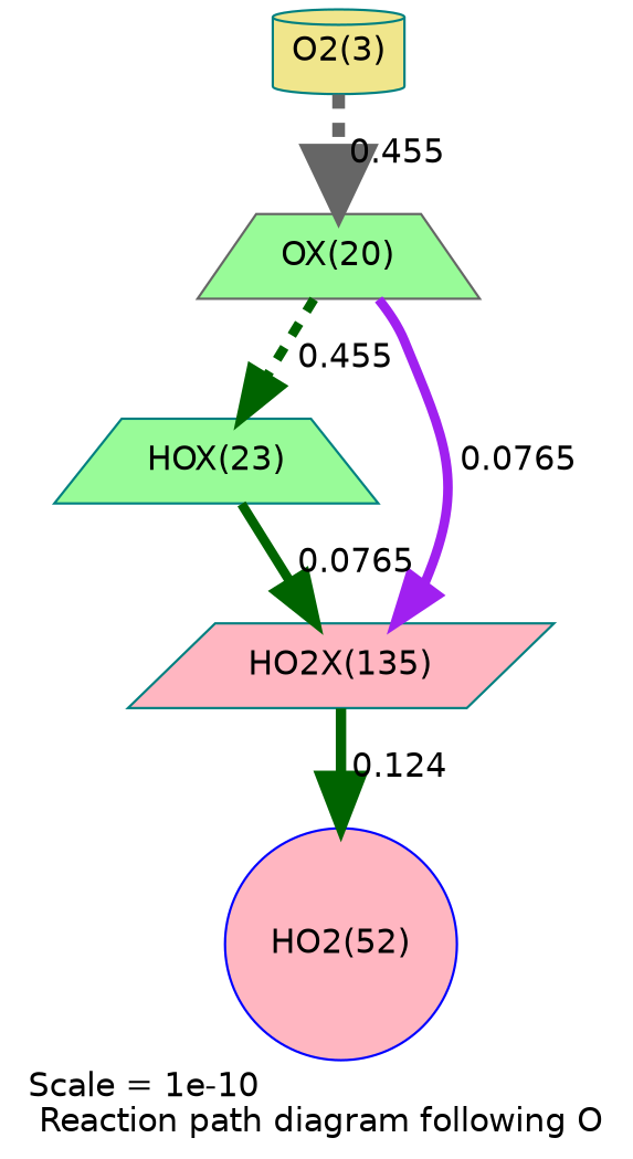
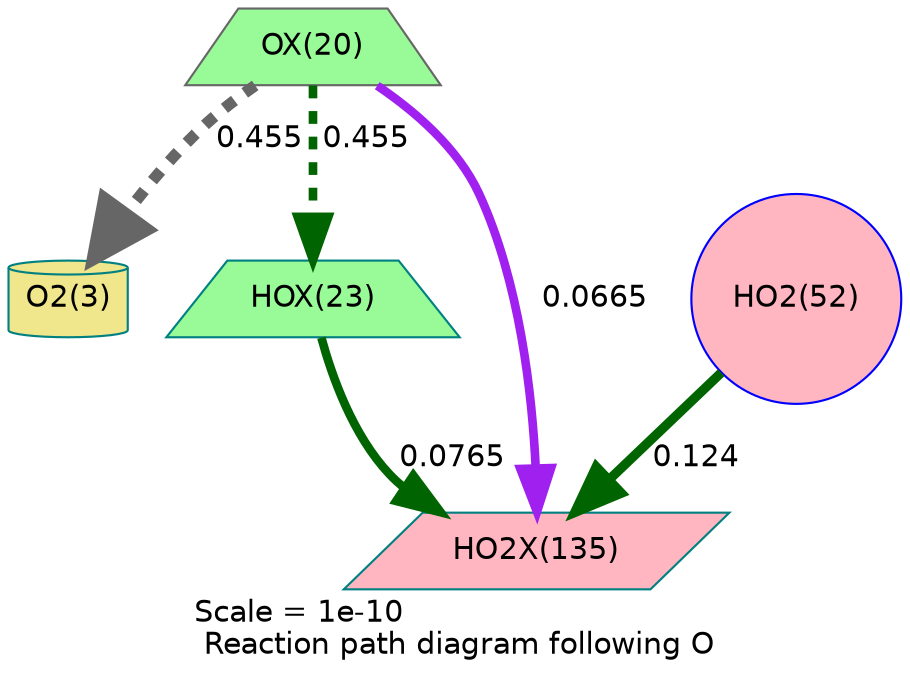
  digraph {
    fontname=Helvetica
    label="Scale = 1e-10\l Reaction path diagram following O"
    node [color=teal fillcolor=palegreen fontname=Helvetica shape=trapezium style=filled]
    edge [arrowsize=2.03 color=darkgreen fontname=Helvetica penwidth=4.06 style=dashed]
    n1 [fillcolor=khaki label="O2(3)" shape=cylinder]
    n2 [color=gray40 label="OX(20)"]
    n3 [label="HOX(23)"]
    n4 [fillcolor=lightpink label="HO2X(135)" shape=parallelogram]
    n5 [color=blue fillcolor=lightpink label="HO2(52)" shape=circle]
-   n1 -> n2 [arrowsize=2.7 color=gray40 label=" 0.455" penwidth=5.41]
+   n2 -> n1 [arrowsize=2.7 color=gray40 label=" 0.455" penwidth=5.41]
    n2 -> n3 [label=" 0.455"]
-   n2 -> n4 [color=purple label=" 0.0765" style=bold]
+   n2 -> n4 [color=purple label=" 0.0665" style=bold]
    n3 -> n4 [label=" 0.0765" style=solid]
-   n4 -> n5 [arrowsize=2.21 label=" 0.124" penwidth=4.42 style=bold]
+   n5 -> n4 [arrowsize=2.21 label=" 0.124" penwidth=4.42 style=bold]
  }
